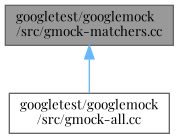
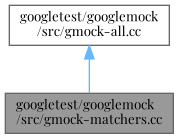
  digraph {
    fontname="Playfair Display"
    node [fontname="Playfair Display" fontsize=10 shape=box style=filled]
    n1 [color=gray40 fillcolor=grey60 fontcolor=black height=0.2 label="googletest/googlemock\l/src/gmock-matchers.cc" width=0.4]
    n2 [color=grey40 fillcolor=white height=0.2 label="googletest/googlemock\l/src/gmock-all.cc" width=0.4]
-   n1 -> n2 [color=steelblue1 dir=back fontname="Playfair Display" fontsize=10 labelfontname=Helvetica labelfontsize=10 style=solid]
+   n2 -> n1 [color=steelblue1 dir=back fontname="Playfair Display" fontsize=10 labelfontname=Helvetica labelfontsize=10 style=solid]
  }
